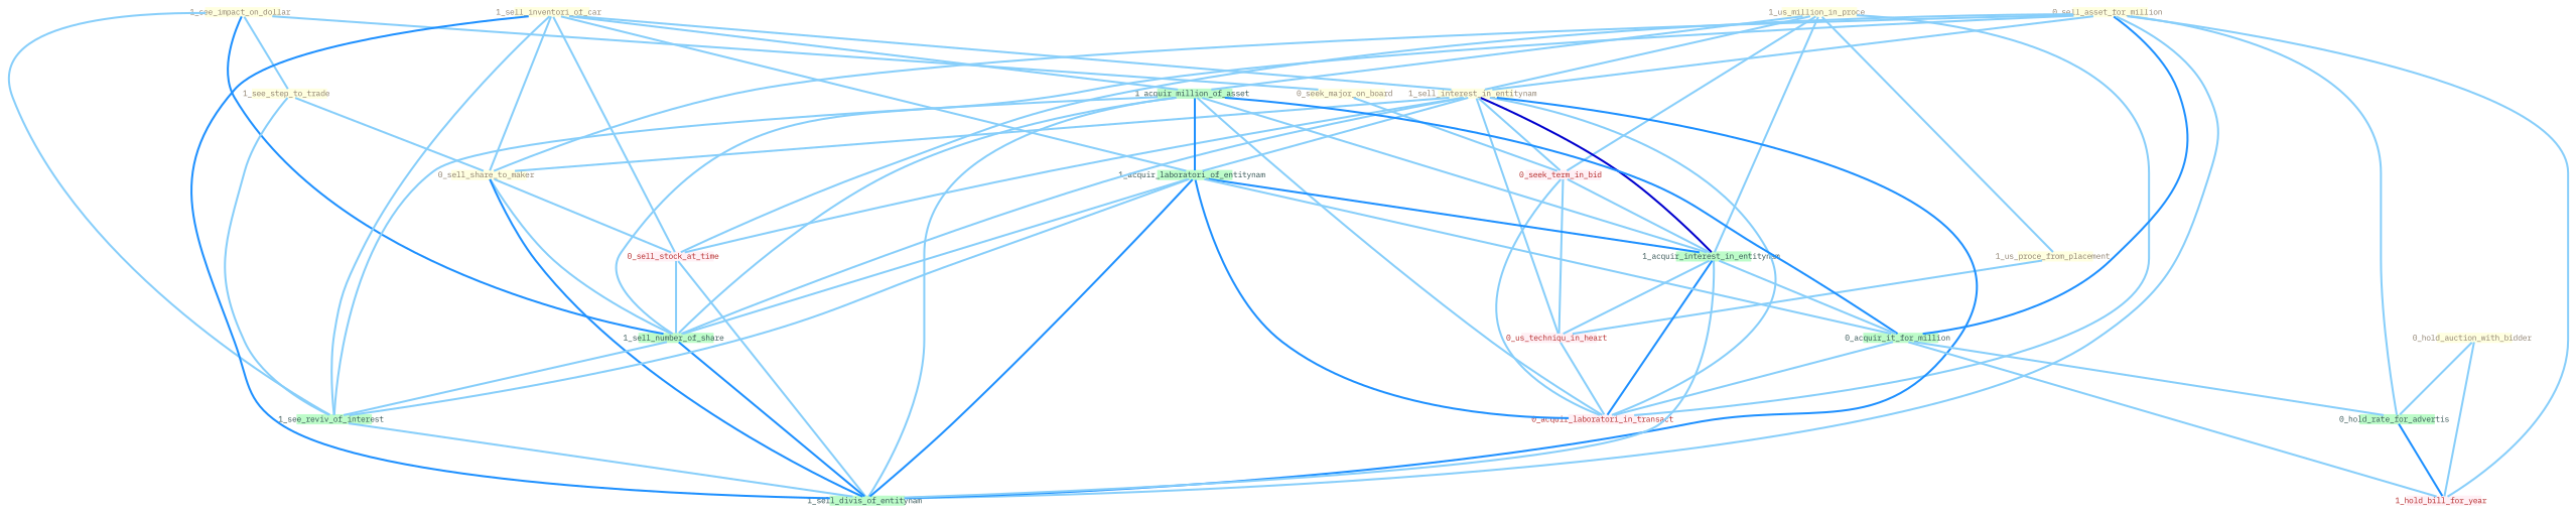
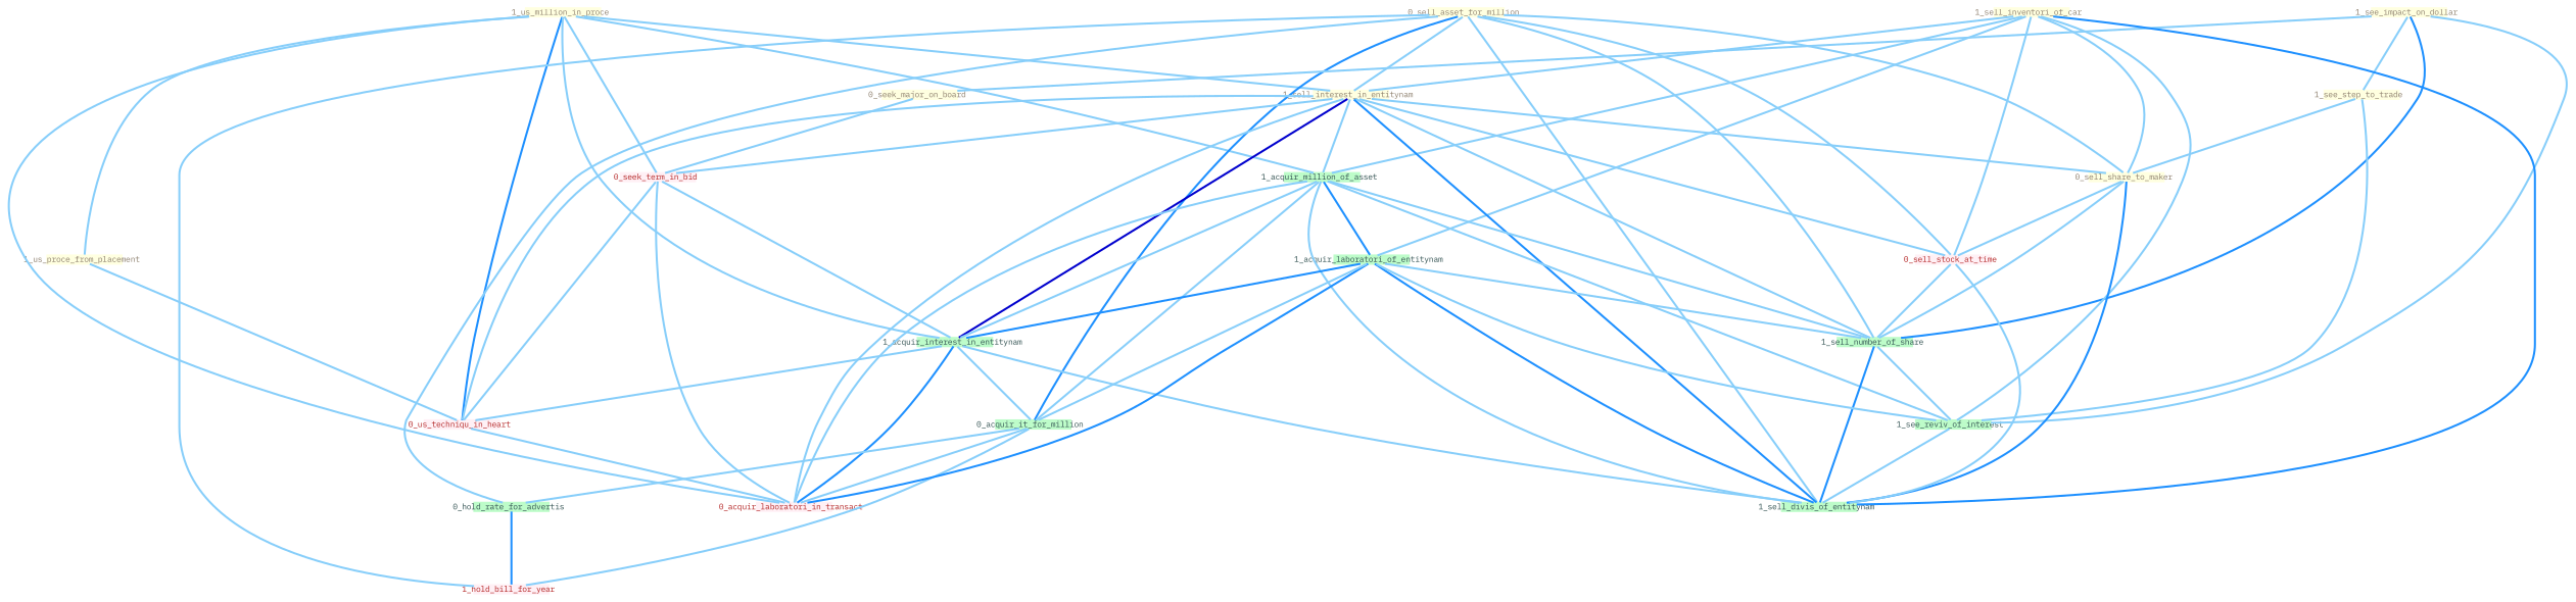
  graph {
    fontname="IBM Plex Mono"
    node [color="#ffffe0" fixedsize=true fontcolor="#8b7d6b" fontname="IBM Plex Mono" fontsize=4 shape=polygon style=filled]
    edge [color="#87cefa" fontname="IBM Plex Mono" w=1]
    "1_us_million_in_proce " [height=.06 width=.5]
    "1_us_proce_from_placement " [height=.06 width=.5]
    "0_sell_asset_for_million " [height=.06 width=.5]
    "1_see_impact_on_dollar " [height=.06 width=.5]
    "1_sell_inventori_of_car " [height=.06 width=.5]
    "1_sell_interest_in_entitynam " [height=.06 width=.5]
    "1_see_step_to_trade " [height=.06 width=.5]
-   "0_hold_auction_with_bidder " [height=.06 width=.5]
    "0_sell_share_to_maker " [height=.06 width=.5]
    "0_seek_major_on_board " [height=.06 width=.5]
    "0_seek_term_in_bid " [color="#fff0f5" fontcolor="#b22222" height=.06 width=.5]
    "0_us_techniqu_in_heart " [color="#fff0f5" fontcolor="#b22222" height=.06 width=.5]
    "0_acquir_laboratori_in_transact " [color="#fff0f5" fontcolor="#b22222" height=.06 width=.5]
    "0_sell_stock_at_time " [color="#fff0f5" fontcolor="#b22222" height=.06 width=.5]
    "1_hold_bill_for_year " [color="#fff0f5" fontcolor="#b22222" height=.06 width=.5]
    "1_acquir_million_of_asset " [color="#BDFCC9" fontcolor="#2f4f4f" height=.06 width=.5]
    "1_acquir_interest_in_entitynam " [color="#BDFCC9" fontcolor="#2f4f4f" height=.06 width=.5]
    "0_acquir_it_for_million " [color="#BDFCC9" fontcolor="#2f4f4f" height=.06 width=.5]
    "0_hold_rate_for_advertis " [color="#BDFCC9" fontcolor="#2f4f4f" height=.06 width=.5]
    "1_sell_number_of_share " [color="#BDFCC9" fontcolor="#2f4f4f" height=.06 width=.5]
    "1_sell_divis_of_entitynam " [color="#BDFCC9" fontcolor="#2f4f4f" height=.06 width=.5]
    "1_see_reviv_of_interest " [color="#BDFCC9" fontcolor="#2f4f4f" height=.06 width=.5]
    "1_acquir_laboratori_of_entitynam " [color="#BDFCC9" fontcolor="#2f4f4f" height=.06 width=.5]
    subgraph sub_1 {
      "1_us_million_in_proce "
      "1_us_proce_from_placement "
      "0_sell_asset_for_million "
      "1_see_impact_on_dollar "
      "1_sell_inventori_of_car "
      "1_sell_interest_in_entitynam "
      "1_see_step_to_trade "
-     "0_hold_auction_with_bidder "
      "0_sell_share_to_maker "
      "0_seek_major_on_board "
    }
    subgraph sub_2 {
      "0_seek_term_in_bid "
      "0_us_techniqu_in_heart "
      "0_acquir_laboratori_in_transact "
      "0_sell_stock_at_time "
      "1_hold_bill_for_year "
    }
    "1_us_million_in_proce " -- "1_us_proce_from_placement "
    "1_us_million_in_proce " -- "1_sell_interest_in_entitynam "
    "1_us_million_in_proce " -- "0_seek_term_in_bid "
+   "1_us_million_in_proce " -- "0_us_techniqu_in_heart " [color="#1e90ff" w=2]
    "1_us_million_in_proce " -- "0_acquir_laboratori_in_transact "
    "1_us_million_in_proce " -- "1_acquir_million_of_asset "
    "1_us_million_in_proce " -- "1_acquir_interest_in_entitynam "
    "1_us_proce_from_placement " -- "0_us_techniqu_in_heart "
    "0_sell_asset_for_million " -- "1_sell_interest_in_entitynam "
    "0_sell_asset_for_million " -- "0_sell_share_to_maker "
    "0_sell_asset_for_million " -- "0_sell_stock_at_time "
    "0_sell_asset_for_million " -- "1_hold_bill_for_year "
    "0_sell_asset_for_million " -- "0_acquir_it_for_million " [color="#1e90ff" w=2]
    "0_sell_asset_for_million " -- "0_hold_rate_for_advertis "
    "0_sell_asset_for_million " -- "1_sell_number_of_share "
    "0_sell_asset_for_million " -- "1_sell_divis_of_entitynam "
    "1_see_impact_on_dollar " -- "1_see_step_to_trade "
    "1_see_impact_on_dollar " -- "0_seek_major_on_board "
    "1_see_impact_on_dollar " -- "1_sell_number_of_share " [color="#1e90ff" w=2]
    "1_see_impact_on_dollar " -- "1_see_reviv_of_interest "
    "1_sell_inventori_of_car " -- "1_sell_interest_in_entitynam "
    "1_sell_inventori_of_car " -- "0_sell_share_to_maker "
    "1_sell_inventori_of_car " -- "0_sell_stock_at_time "
    "1_sell_inventori_of_car " -- "1_acquir_million_of_asset "
    "1_sell_inventori_of_car " -- "1_sell_divis_of_entitynam " [color="#1e90ff" w=2]
    "1_sell_inventori_of_car " -- "1_see_reviv_of_interest "
    "1_sell_inventori_of_car " -- "1_acquir_laboratori_of_entitynam "
    "1_sell_interest_in_entitynam " -- "0_sell_share_to_maker "
    "1_sell_interest_in_entitynam " -- "0_seek_term_in_bid "
    "1_sell_interest_in_entitynam " -- "0_us_techniqu_in_heart "
    "1_sell_interest_in_entitynam " -- "0_acquir_laboratori_in_transact "
    "1_sell_interest_in_entitynam " -- "0_sell_stock_at_time "
    "1_sell_interest_in_entitynam " -- "1_acquir_interest_in_entitynam " [color="#0000cd" w=3]
    "1_sell_interest_in_entitynam " -- "1_sell_number_of_share "
    "1_sell_interest_in_entitynam " -- "1_sell_divis_of_entitynam " [color="#1e90ff" w=2]
-   "1_sell_interest_in_entitynam " -- "1_acquir_laboratori_of_entitynam "
+   "1_sell_interest_in_entitynam " -- "1_acquir_million_of_asset "
    "1_see_step_to_trade " -- "0_sell_share_to_maker "
    "1_see_step_to_trade " -- "1_see_reviv_of_interest "
-   "0_hold_auction_with_bidder " -- "1_hold_bill_for_year "
-   "0_hold_auction_with_bidder " -- "0_hold_rate_for_advertis "
    "0_sell_share_to_maker " -- "0_sell_stock_at_time "
    "0_sell_share_to_maker " -- "1_sell_number_of_share "
    "0_sell_share_to_maker " -- "1_sell_divis_of_entitynam " [color="#1e90ff"]
    "0_seek_major_on_board " -- "0_seek_term_in_bid "
    "0_seek_term_in_bid " -- "0_us_techniqu_in_heart "
    "0_seek_term_in_bid " -- "0_acquir_laboratori_in_transact "
    "0_seek_term_in_bid " -- "1_acquir_interest_in_entitynam "
    "0_us_techniqu_in_heart " -- "0_acquir_laboratori_in_transact "
    "0_sell_stock_at_time " -- "1_sell_number_of_share "
    "0_sell_stock_at_time " -- "1_sell_divis_of_entitynam "
    "1_acquir_million_of_asset " -- "0_acquir_laboratori_in_transact "
    "1_acquir_million_of_asset " -- "1_acquir_interest_in_entitynam "
-   "1_acquir_million_of_asset " -- "0_acquir_it_for_million " [color="#1e90ff"]
+   "1_acquir_million_of_asset " -- "0_acquir_it_for_million "
    "1_acquir_million_of_asset " -- "1_sell_number_of_share "
    "1_acquir_million_of_asset " -- "1_sell_divis_of_entitynam "
    "1_acquir_million_of_asset " -- "1_see_reviv_of_interest "
    "1_acquir_million_of_asset " -- "1_acquir_laboratori_of_entitynam " [color="#1e90ff" w=2]
    "1_acquir_interest_in_entitynam " -- "0_us_techniqu_in_heart "
    "1_acquir_interest_in_entitynam " -- "0_acquir_laboratori_in_transact " [color="#1e90ff" w=2]
    "1_acquir_interest_in_entitynam " -- "0_acquir_it_for_million "
    "1_acquir_interest_in_entitynam " -- "1_sell_divis_of_entitynam "
    "0_acquir_it_for_million " -- "0_acquir_laboratori_in_transact "
    "0_acquir_it_for_million " -- "1_hold_bill_for_year "
    "0_acquir_it_for_million " -- "0_hold_rate_for_advertis "
    "0_hold_rate_for_advertis " -- "1_hold_bill_for_year " [color="#1e90ff" w=2]
    "1_sell_number_of_share " -- "1_sell_divis_of_entitynam " [color="#1e90ff" w=2]
    "1_sell_number_of_share " -- "1_see_reviv_of_interest "
    "1_see_reviv_of_interest " -- "1_sell_divis_of_entitynam "
    "1_acquir_laboratori_of_entitynam " -- "0_acquir_laboratori_in_transact " [color="#1e90ff" w=2]
    "1_acquir_laboratori_of_entitynam " -- "1_acquir_interest_in_entitynam " [color="#1e90ff" w=2]
    "1_acquir_laboratori_of_entitynam " -- "0_acquir_it_for_million "
    "1_acquir_laboratori_of_entitynam " -- "1_sell_number_of_share "
    "1_acquir_laboratori_of_entitynam " -- "1_sell_divis_of_entitynam " [color="#1e90ff" w=2]
    "1_acquir_laboratori_of_entitynam " -- "1_see_reviv_of_interest "
  }
